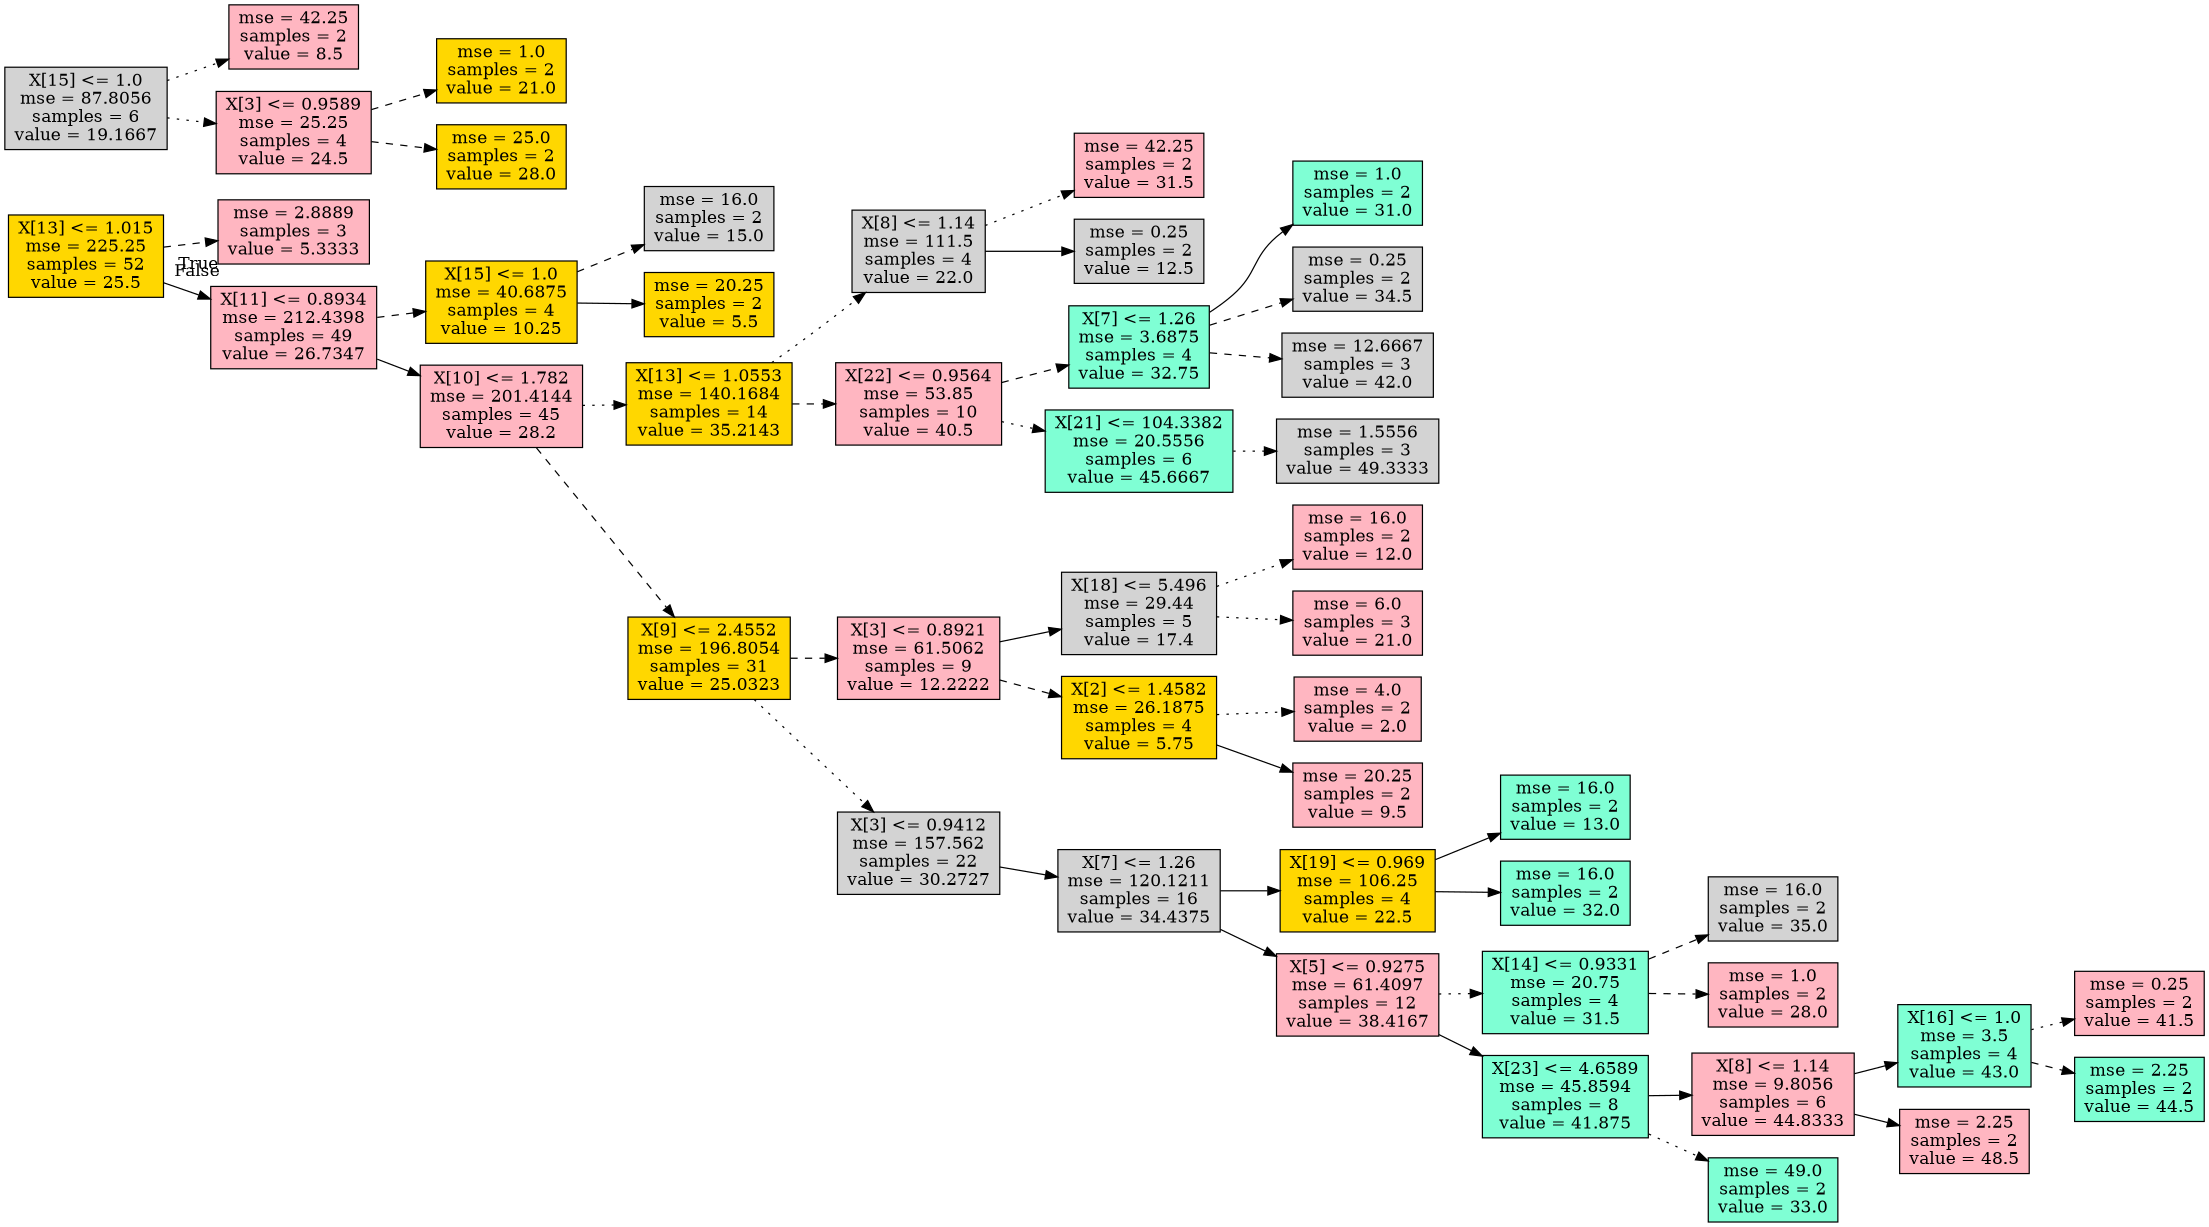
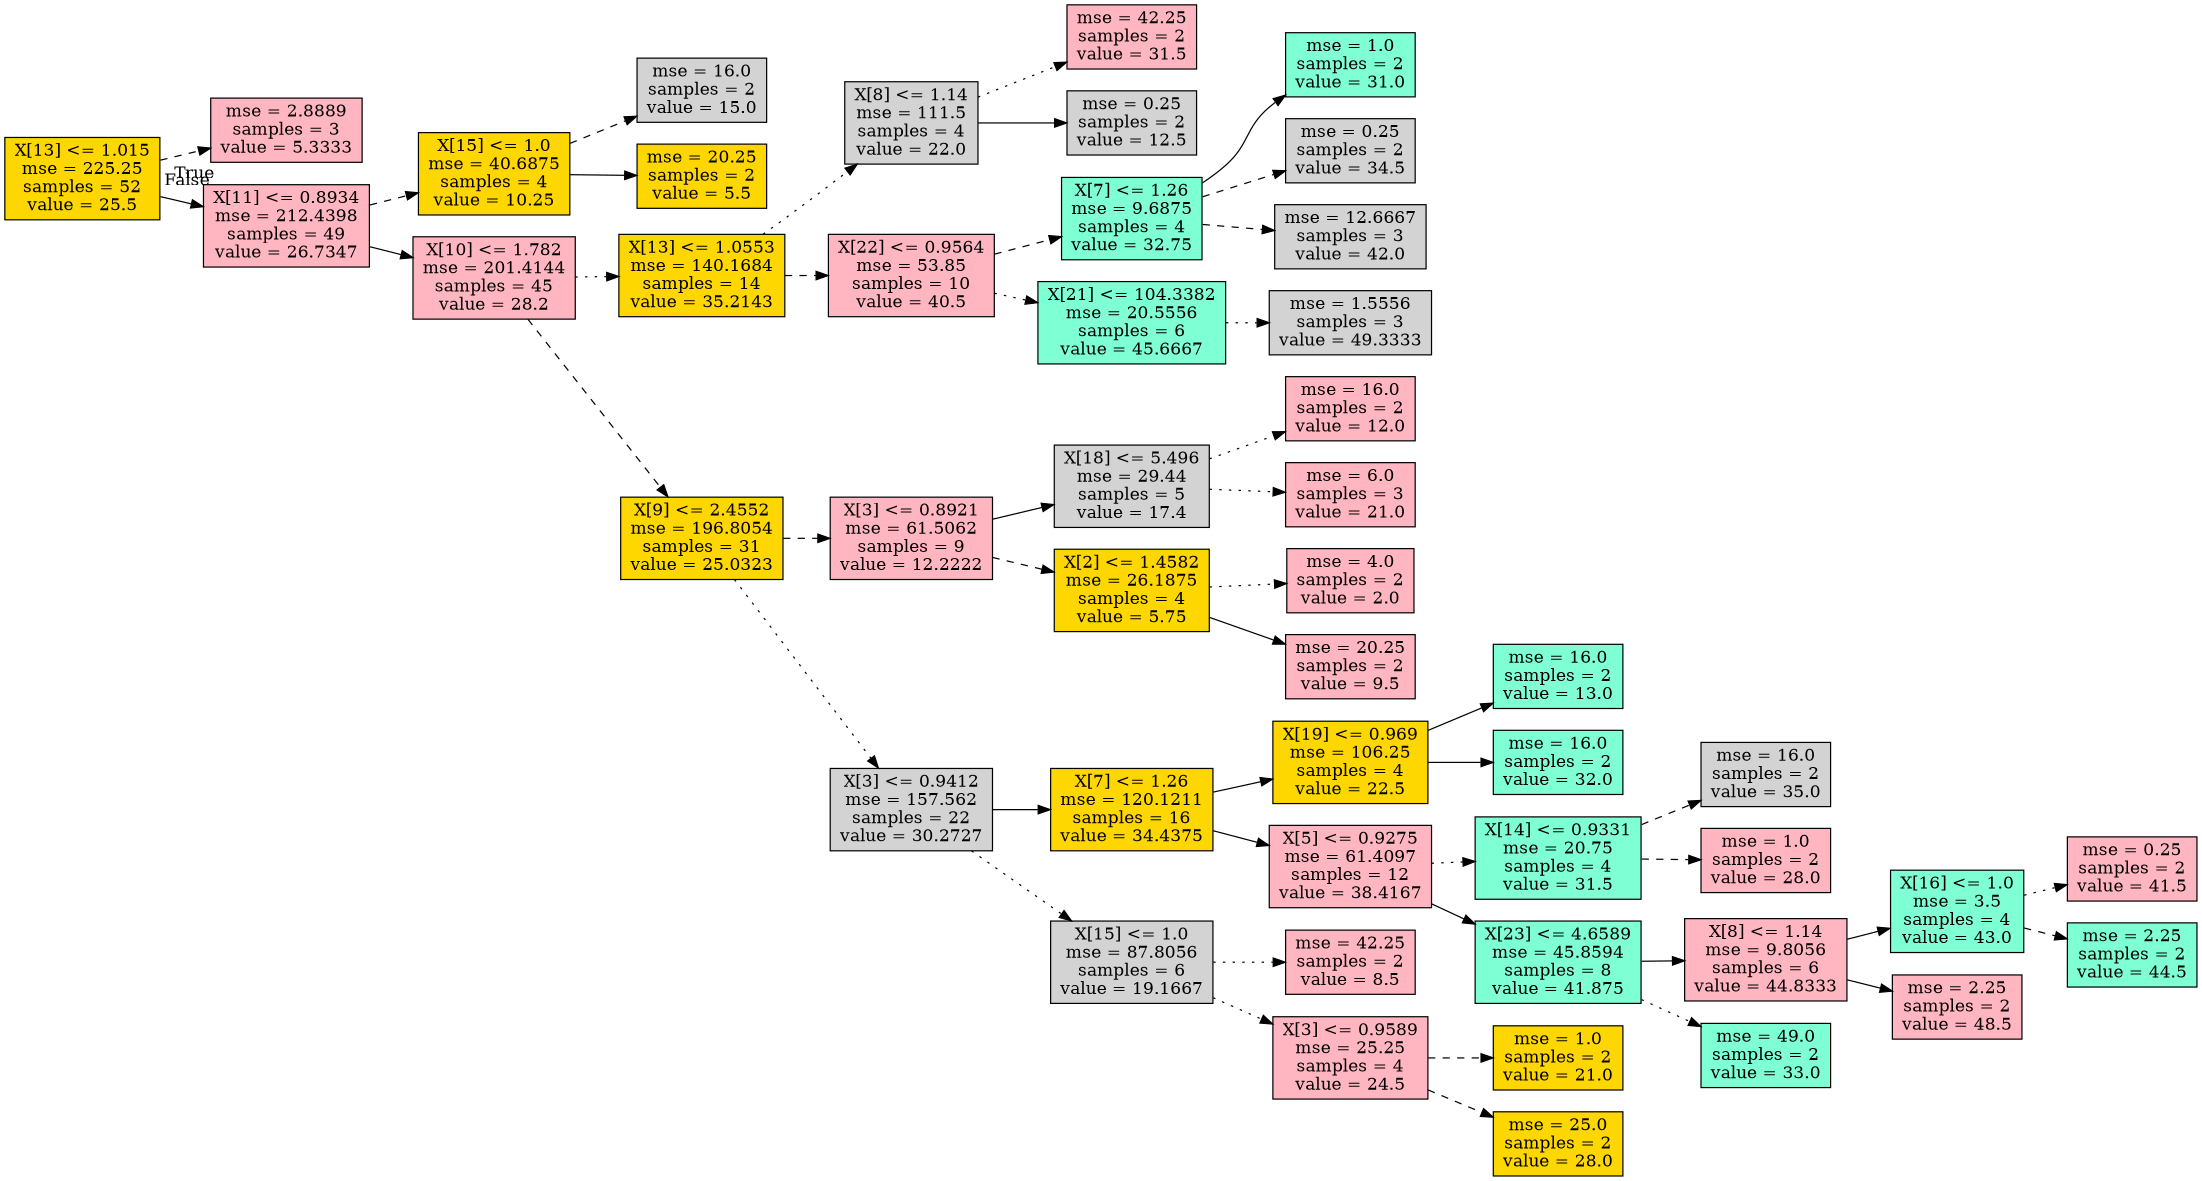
  digraph {
    rankdir=LR
    node [fillcolor=lightpink shape=box style=filled]
    edge [style=solid]
    n1 [fillcolor=gold label="X[13] <= 1.015\nmse = 225.25\nsamples = 52\nvalue = 25.5"]
    n2 [label="mse = 2.8889\nsamples = 3\nvalue = 5.3333"]
    n3 [label="X[11] <= 0.8934\nmse = 212.4398\nsamples = 49\nvalue = 26.7347"]
    n4 [fillcolor=gold label="X[15] <= 1.0\nmse = 40.6875\nsamples = 4\nvalue = 10.25"]
    n5 [label="X[10] <= 1.782\nmse = 201.4144\nsamples = 45\nvalue = 28.2"]
    n6 [fillcolor=lightgrey label="mse = 16.0\nsamples = 2\nvalue = 15.0"]
    n7 [fillcolor=gold label="mse = 20.25\nsamples = 2\nvalue = 5.5"]
    n8 [fillcolor=gold label="X[13] <= 1.0553\nmse = 140.1684\nsamples = 14\nvalue = 35.2143"]
    n9 [fillcolor=gold label="X[9] <= 2.4552\nmse = 196.8054\nsamples = 31\nvalue = 25.0323"]
    n10 [fillcolor=lightgrey label="X[8] <= 1.14\nmse = 111.5\nsamples = 4\nvalue = 22.0"]
    n11 [label="X[22] <= 0.9564\nmse = 53.85\nsamples = 10\nvalue = 40.5"]
    n12 [label="X[3] <= 0.8921\nmse = 61.5062\nsamples = 9\nvalue = 12.2222"]
    n13 [fillcolor=lightgrey label="X[3] <= 0.9412\nmse = 157.562\nsamples = 22\nvalue = 30.2727"]
    n14 [label="mse = 42.25\nsamples = 2\nvalue = 31.5"]
    n15 [fillcolor=lightgrey label="mse = 0.25\nsamples = 2\nvalue = 12.5"]
-   n16 [fillcolor=aquamarine label="X[7] <= 1.26\nmse = 3.6875\nsamples = 4\nvalue = 32.75"]
+   n16 [fillcolor=aquamarine label="X[7] <= 1.26\nmse = 9.6875\nsamples = 4\nvalue = 32.75"]
    n17 [fillcolor=aquamarine label="X[21] <= 104.3382\nmse = 20.5556\nsamples = 6\nvalue = 45.6667"]
    n18 [fillcolor=aquamarine label="mse = 1.0\nsamples = 2\nvalue = 31.0"]
    n19 [fillcolor=lightgrey label="mse = 0.25\nsamples = 2\nvalue = 34.5"]
    n20 [fillcolor=lightgrey label="mse = 12.6667\nsamples = 3\nvalue = 42.0"]
    n21 [fillcolor=lightgrey label="mse = 1.5556\nsamples = 3\nvalue = 49.3333"]
    n22 [fillcolor=lightgrey label="X[18] <= 5.496\nmse = 29.44\nsamples = 5\nvalue = 17.4"]
    n23 [fillcolor=gold label="X[2] <= 1.4582\nmse = 26.1875\nsamples = 4\nvalue = 5.75"]
-   n24 [fillcolor=lightgrey label="X[7] <= 1.26\nmse = 120.1211\nsamples = 16\nvalue = 34.4375"]
+   n24 [fillcolor=gold label="X[7] <= 1.26\nmse = 120.1211\nsamples = 16\nvalue = 34.4375"]
    n25 [fillcolor=lightgrey label="X[15] <= 1.0\nmse = 87.8056\nsamples = 6\nvalue = 19.1667"]
    n26 [label="mse = 16.0\nsamples = 2\nvalue = 12.0"]
    n27 [label="mse = 6.0\nsamples = 3\nvalue = 21.0"]
    n28 [label="mse = 4.0\nsamples = 2\nvalue = 2.0"]
    n29 [label="mse = 20.25\nsamples = 2\nvalue = 9.5"]
    n30 [fillcolor=gold label="X[19] <= 0.969\nmse = 106.25\nsamples = 4\nvalue = 22.5"]
    n31 [label="X[5] <= 0.9275\nmse = 61.4097\nsamples = 12\nvalue = 38.4167"]
    n32 [label="mse = 42.25\nsamples = 2\nvalue = 8.5"]
    n33 [label="X[3] <= 0.9589\nmse = 25.25\nsamples = 4\nvalue = 24.5"]
    n34 [fillcolor=aquamarine label="mse = 16.0\nsamples = 2\nvalue = 13.0"]
    n35 [fillcolor=aquamarine label="mse = 16.0\nsamples = 2\nvalue = 32.0"]
    n36 [fillcolor=aquamarine label="X[14] <= 0.9331\nmse = 20.75\nsamples = 4\nvalue = 31.5"]
    n37 [fillcolor=aquamarine label="X[23] <= 4.6589\nmse = 45.8594\nsamples = 8\nvalue = 41.875"]
    n38 [fillcolor=lightgrey label="mse = 16.0\nsamples = 2\nvalue = 35.0"]
    n39 [label="mse = 1.0\nsamples = 2\nvalue = 28.0"]
    n40 [label="X[8] <= 1.14\nmse = 9.8056\nsamples = 6\nvalue = 44.8333"]
    n41 [fillcolor=aquamarine label="mse = 49.0\nsamples = 2\nvalue = 33.0"]
    n42 [fillcolor=aquamarine label="X[16] <= 1.0\nmse = 3.5\nsamples = 4\nvalue = 43.0"]
    n43 [label="mse = 2.25\nsamples = 2\nvalue = 48.5"]
    n44 [label="mse = 0.25\nsamples = 2\nvalue = 41.5"]
    n45 [fillcolor=aquamarine label="mse = 2.25\nsamples = 2\nvalue = 44.5"]
    n46 [fillcolor=gold label="mse = 1.0\nsamples = 2\nvalue = 21.0"]
    n47 [fillcolor=gold label="mse = 25.0\nsamples = 2\nvalue = 28.0"]
    n1 -> n2 [headlabel=True labelangle=45 labeldistance=2.5 style=dashed]
    n1 -> n3 [headlabel=False labelangle=-45 labeldistance=2.5]
    n3 -> n4 [style=dashed]
    n3 -> n5
    n4 -> n6 [style=dashed]
    n4 -> n7
    n5 -> n8 [style=dotted]
    n5 -> n9 [style=dashed]
    n8 -> n10 [style=dotted]
    n8 -> n11 [style=dashed]
    n9 -> n12 [style=dashed]
    n9 -> n13 [style=dotted]
    n10 -> n14 [style=dotted]
    n10 -> n15
    n11 -> n16 [style=dashed]
    n11 -> n17 [style=dotted]
    n12 -> n22
    n12 -> n23 [style=dashed]
    n13 -> n24
+   n13 -> n25 [style=dotted]
    n16 -> n18
    n16 -> n19 [style=dashed]
    n16 -> n20 [style=dashed]
    n17 -> n21 [style=dotted]
    n22 -> n26 [style=dotted]
    n22 -> n27 [style=dotted]
    n23 -> n28 [style=dotted]
    n23 -> n29
    n24 -> n30
    n24 -> n31
    n25 -> n32 [style=dotted]
    n25 -> n33 [style=dotted]
    n30 -> n34
    n30 -> n35
    n31 -> n36 [style=dotted]
    n31 -> n37
    n33 -> n46 [style=dashed]
    n33 -> n47 [style=dashed]
    n36 -> n38 [style=dashed]
    n36 -> n39 [style=dashed]
    n37 -> n40
    n37 -> n41 [style=dotted]
    n40 -> n42
    n40 -> n43
    n42 -> n44 [style=dotted]
    n42 -> n45 [style=dashed]
  }
